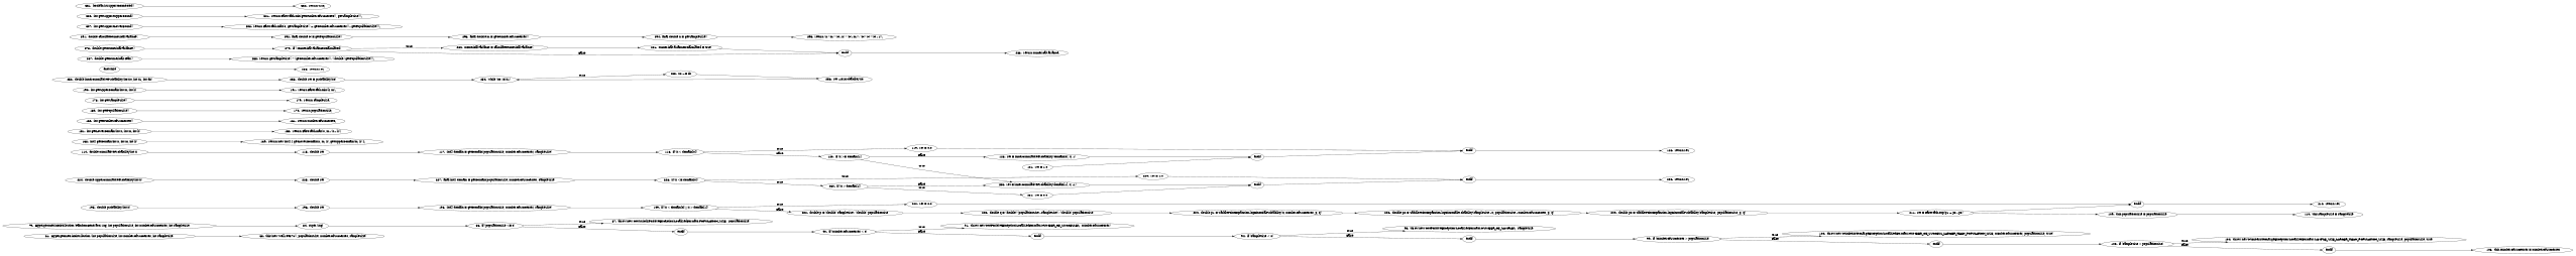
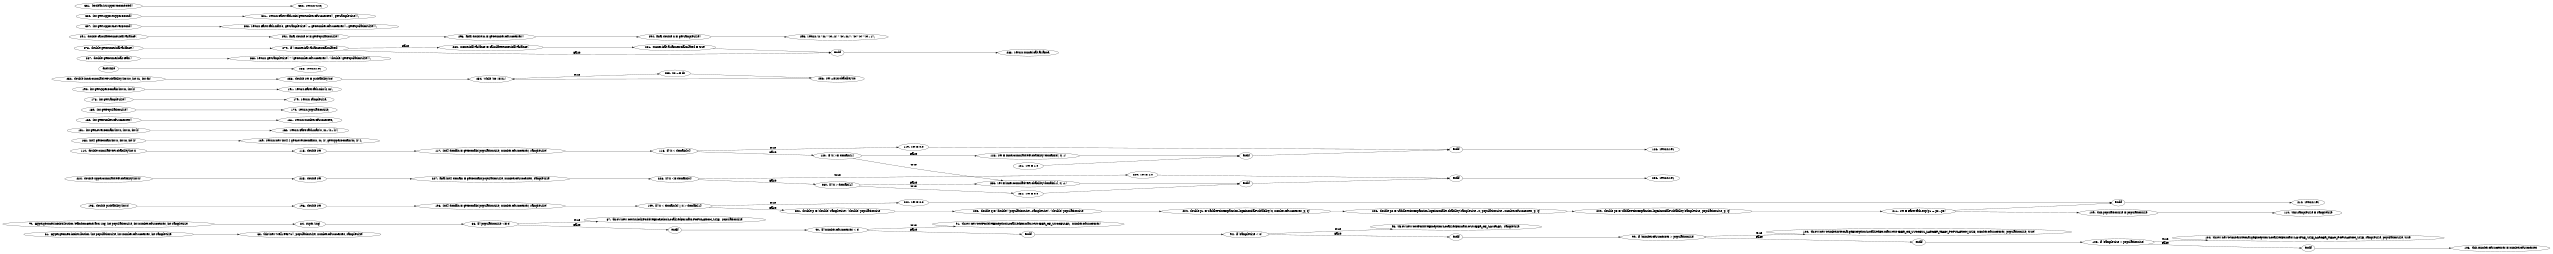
  digraph {
    rankdir=LR
    n1 [label="61:  HypergeometricDistribution (int populationSize, int numberOfSuccesses, int sampleSize)"]
    n2 [label="63:  this(new Well19937c(), populationSize, numberOfSuccesses, sampleSize)"]
    n3 [label="79:  HypergeometricDistribution (RandomGenerator rng, int populationSize, int numberOfSuccesses, int sampleSize)"]
    n4 [label="84:  super(rng)"]
    n5 [label="86:  if (populationSize <= 0)"]
    n6 [label="87:  throw new NotStrictlyPositiveException(LocalizedFormats.POPULATION_SIZE,  populationSize)"]
    n7 [label=endif]
    n8 [label="90:  if (numberOfSuccesses < 0)"]
    n9 [label="91:  throw new NotPositiveException(LocalizedFormats.NUMBER_OF_SUCCESSES,  numberOfSuccesses)"]
    n10 [label=endif]
    n11 [label="94:  if (sampleSize < 0)"]
    n12 [label="95:  throw new NotPositiveException(LocalizedFormats.NUMBER_OF_SAMPLES,  sampleSize)"]
    n13 [label=endif]
    n14 [label="99:  if (numberOfSuccesses > populationSize)"]
    n15 [label="100:  throw new NumberIsTooLargeException(LocalizedFormats.NUMBER_OF_SUCCESS_LARGER_THAN_POPULATION_SIZE, numberOfSuccesses, populationSize, true)"]
    n16 [label=endif]
    n17 [label="103:  if (sampleSize > populationSize)"]
    n18 [label="104:  throw new NumberIsTooLargeException(LocalizedFormats.SAMPLE_SIZE_LARGER_THAN_POPULATION_SIZE, sampleSize, populationSize, true)"]
    n19 [label=endif]
    n20 [label="108:  this.numberOfSuccesses = numberOfSuccesses"]
    n21 [label="109:  this.populationSize = populationSize"]
    n22 [label="110:  this.sampleSize = sampleSize"]
    n23 [label="114:  double cumulativeProbability(int x)"]
    n24 [label="115:  double ret"]
    n25 [label="117:  int[] domain = getDomain(populationSize, numberOfSuccesses, sampleSize)"]
    n26 [label="118:  if (x < domain[0])"]
    n27 [label="119:  ret = 0.0"]
    n28 [label="120:  if (x >= domain[1])"]
    n29 [label=endif]
    n30 [label="123:  ret = innerCumulativeProbability(domain[0], x, 1)"]
    n31 [label="233:  ret = innerCumulativeProbability(domain[1], x, -1)"]
    n32 [label="126:  return ret;"]
    n33 [label="121:  ret = 1.0"]
    n34 [label=endif]
    n35 [label="138:  int[] getDomain(int n, int m, int k)"]
    n36 [label="139:  return new int[] { getLowerDomain(n, m, k), getUpperDomain(m, k) };"]
    n37 [label="151:  int getLowerDomain(int n, int m, int k)"]
    n38 [label="152:  return FastMath.max(0, m - (n - k));"]
    n39 [label="160:  int getNumberOfSuccesses()"]
    n40 [label="161:  return numberOfSuccesses;"]
    n41 [label="169:  int getPopulationSize()"]
    n42 [label="170:  return populationSize;"]
    n43 [label="178:  int getSampleSize()"]
    n44 [label="179:  return sampleSize;"]
    n45 [label="190:  int getUpperDomain(int m, int k)"]
    n46 [label="191:  return FastMath.min(k, m);"]
    n47 [label="195:  double probability(int x)"]
    n48 [label="196:  double ret"]
    n49 [label="198:  int[] domain = getDomain(populationSize, numberOfSuccesses, sampleSize)"]
    n50 [label="199:  if (x < domain[0] || x > domain[1])"]
    n51 [label="200:  ret = 0.0"]
    n52 [label="202:  double p = (double) sampleSize / (double) populationSize"]
    n53 [label=endif]
    n54 [label="203:  double q = (double) (populationSize - sampleSize) / (double) populationSize"]
    n55 [label="214:  return ret;"]
    n56 [label="204:  double p1 = SaddlePointExpansion.logBinomialProbability(x, numberOfSuccesses, p, q)"]
    n57 [label="206:  double p2 = SaddlePointExpansion.logBinomialProbability(sampleSize - x, populationSize - numberOfSuccesses, p, q)"]
    n58 [label="209:  double p3 = SaddlePointExpansion.logBinomialProbability(sampleSize, populationSize, p, q)"]
    n59 [label="211:  ret = FastMath.exp(p1 + p2 - p3)"]
    n60 [label="224:  double upperCumulativeProbability(int x)"]
    n61 [label="225:  double ret"]
    n62 [label="227:  final int[] domain = getDomain(populationSize, numberOfSuccesses, sampleSize)"]
    n63 [label="228:  if (x <= domain[0])"]
    n64 [label="229:  ret = 1.0"]
    n65 [label="230:  if (x > domain[1])"]
    n66 [label=endif]
    n67 [label="231:  ret = 0.0"]
    n68 [label="236:  return ret;"]
    n69 [label=endif]
    n70 [label="252:  double innerCumulativeProbability(int x0, int x1, int dx)"]
    n71 [label="253:  double ret = probability(x0)"]
    n72 [label="254:  while (x0 != x1)"]
    n73 [label="255:  x0 += dx"]
    n74 [label=endwhile]
    n75 [label="258:  return ret;"]
    n76 [label="256:  ret += probability(x0)"]
    n77 [label="267:  double getNumericalMean()"]
    n78 [label="268:  return getSampleSize() * (getNumberOfSuccesses() / (double) getPopulationSize());"]
    n79 [label="278:  double getNumericalVariance()"]
    n80 [label="279:  if (!numericalVarianceIsCalculated)"]
    n81 [label="280:  numericalVariance = calculateNumericalVariance()"]
    n82 [label=endif]
    n83 [label="281:  numericalVarianceIsCalculated = true"]
    n84 [label="283:  return numericalVariance;"]
    n85 [label="291:  double calculateNumericalVariance()"]
    n86 [label="292:  final double N = getPopulationSize()"]
    n87 [label="293:  final double m = getNumberOfSuccesses()"]
    n88 [label="294:  final double n = getSampleSize()"]
    n89 [label="295:  return (n * m * (N - n) * (N - m)) / (N * N * (N - 1));"]
    n90 [label="307:  int getSupportLowerBound()"]
    n91 [label="308:  return FastMath.max(0, getSampleSize() + getNumberOfSuccesses() - getPopulationSize());"]
    n92 [label="320:  int getSupportUpperBound()"]
    n93 [label="321:  return FastMath.min(getNumberOfSuccesses(), getSampleSize());"]
    n94 [label="331:  boolean isSupportConnected()"]
    n95 [label="332:  return true;"]
    n1 -> n2
    n3 -> n4
    n4 -> n5
    n5 -> n6 [label=True]
    n5 -> n7 [label=False]
    n7 -> n8
    n8 -> n9 [label=True]
    n8 -> n10 [label=False]
    n10 -> n11
    n11 -> n12 [label=True]
    n11 -> n13 [label=False]
    n13 -> n14
    n14 -> n15 [label=True]
    n14 -> n16 [label=False]
    n16 -> n17
    n17 -> n18 [label=True]
    n17 -> n19 [label=False]
    n19 -> n20
    n21 -> n22
    n23 -> n24
    n24 -> n25
    n25 -> n26
    n26 -> n27 [label=True]
    n26 -> n28 [label=False]
    n27 -> n29
    n28 -> n30 [label=False]
    n28 -> n31 [label=True]
    n29 -> n32
    n30 -> n34
    n31 -> n69
    n33 -> n34
    n34 -> n29
    n35 -> n36
    n37 -> n38
    n39 -> n40
    n41 -> n42
    n43 -> n44
    n45 -> n46
    n47 -> n48
    n48 -> n49
    n49 -> n50
    n50 -> n51 [label=True]
    n50 -> n52 [label=False]
    n51 -> n53
    n52 -> n54
    n53 -> n55
    n54 -> n56
    n56 -> n57
    n57 -> n58
    n58 -> n59
    n59 -> n21
    n59 -> n53
    n60 -> n61
    n61 -> n62
    n62 -> n63
    n63 -> n64 [label=True]
-   n63 -> n65 [label=True]
+   n63 -> n65 [label=False]
    n64 -> n66
    n65 -> n31 [label=False]
    n65 -> n67 [label=True]
    n66 -> n68
    n67 -> n69
    n69 -> n66
    n70 -> n71
    n71 -> n72
    n72 -> n73 [label=True]
    n73 -> n76
    n74 -> n75
    n76 -> n72
    n77 -> n78
    n79 -> n80
-   n80 -> n81 [label=True]
+   n80 -> n81 [label=False]
    n80 -> n82 [label=False]
    n81 -> n83
    n82 -> n84
    n83 -> n82
    n85 -> n86
    n86 -> n87
    n87 -> n88
    n88 -> n89
    n90 -> n91
    n92 -> n93
    n94 -> n95
  }
